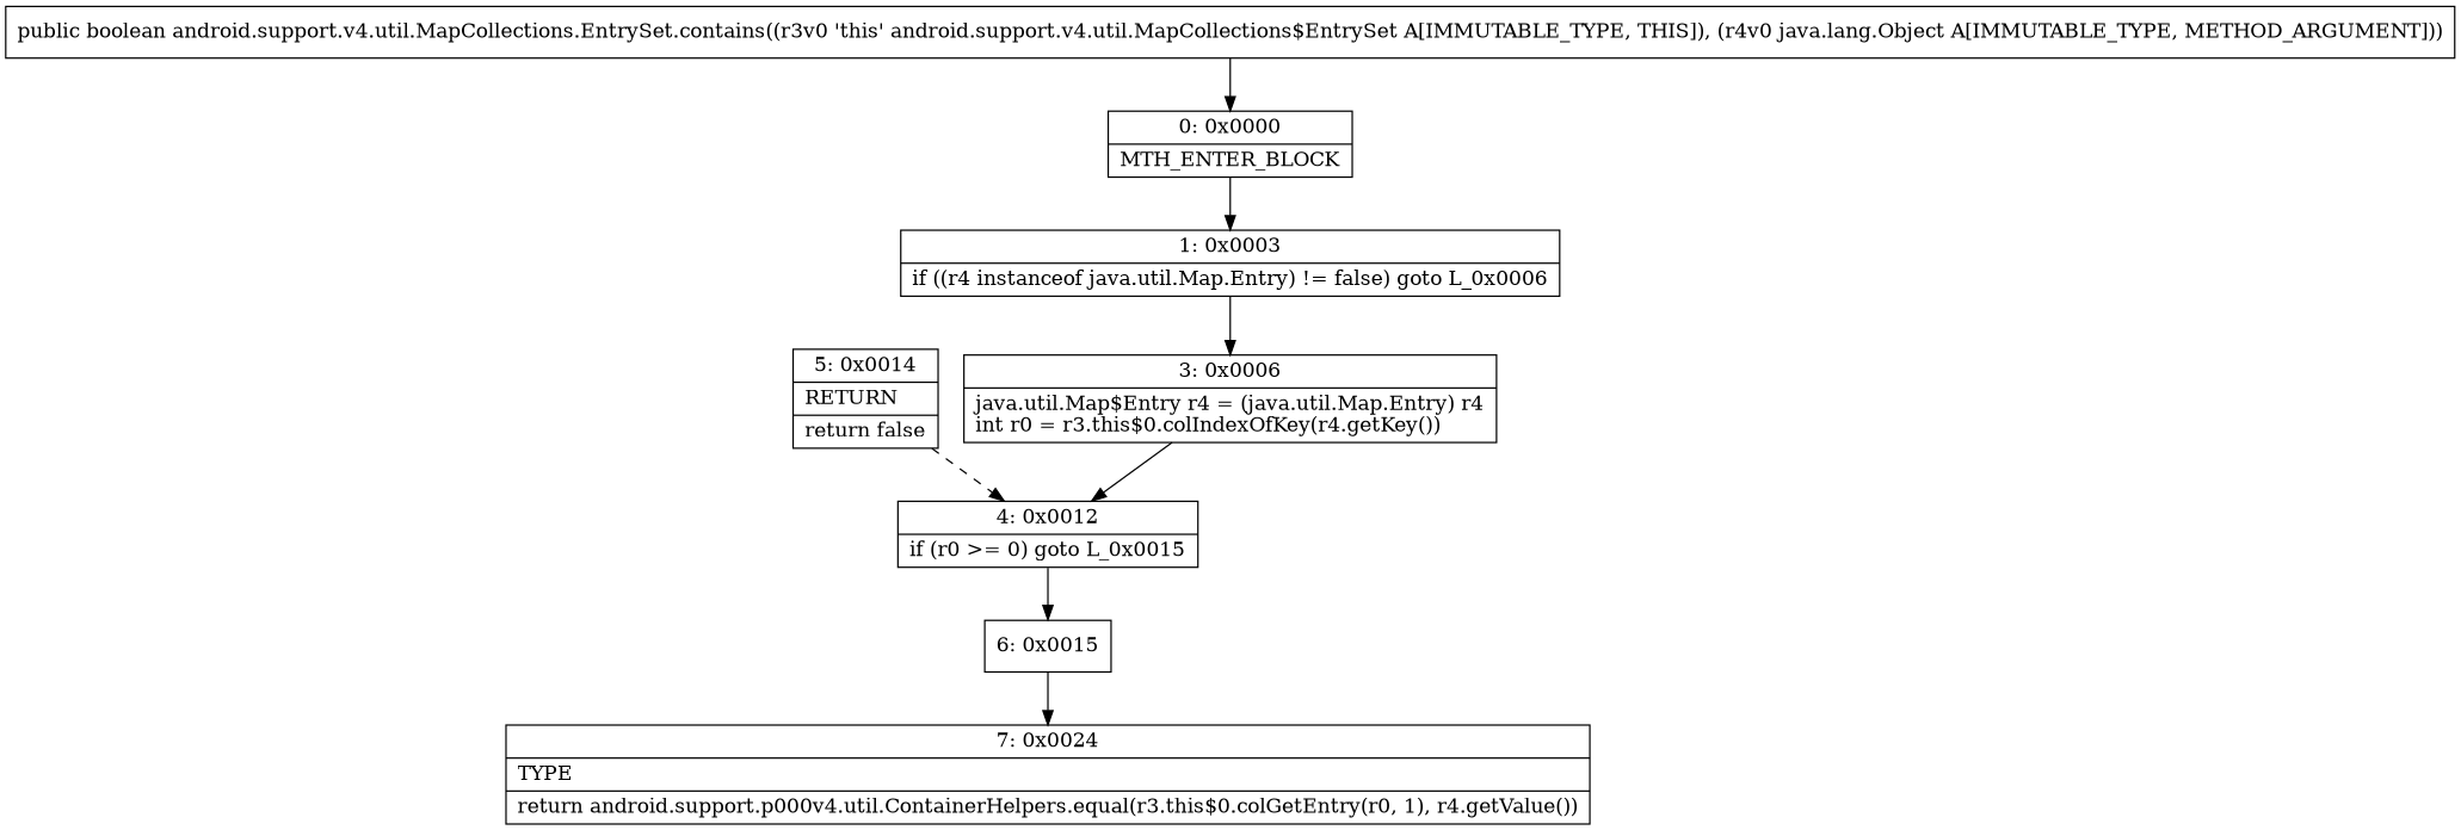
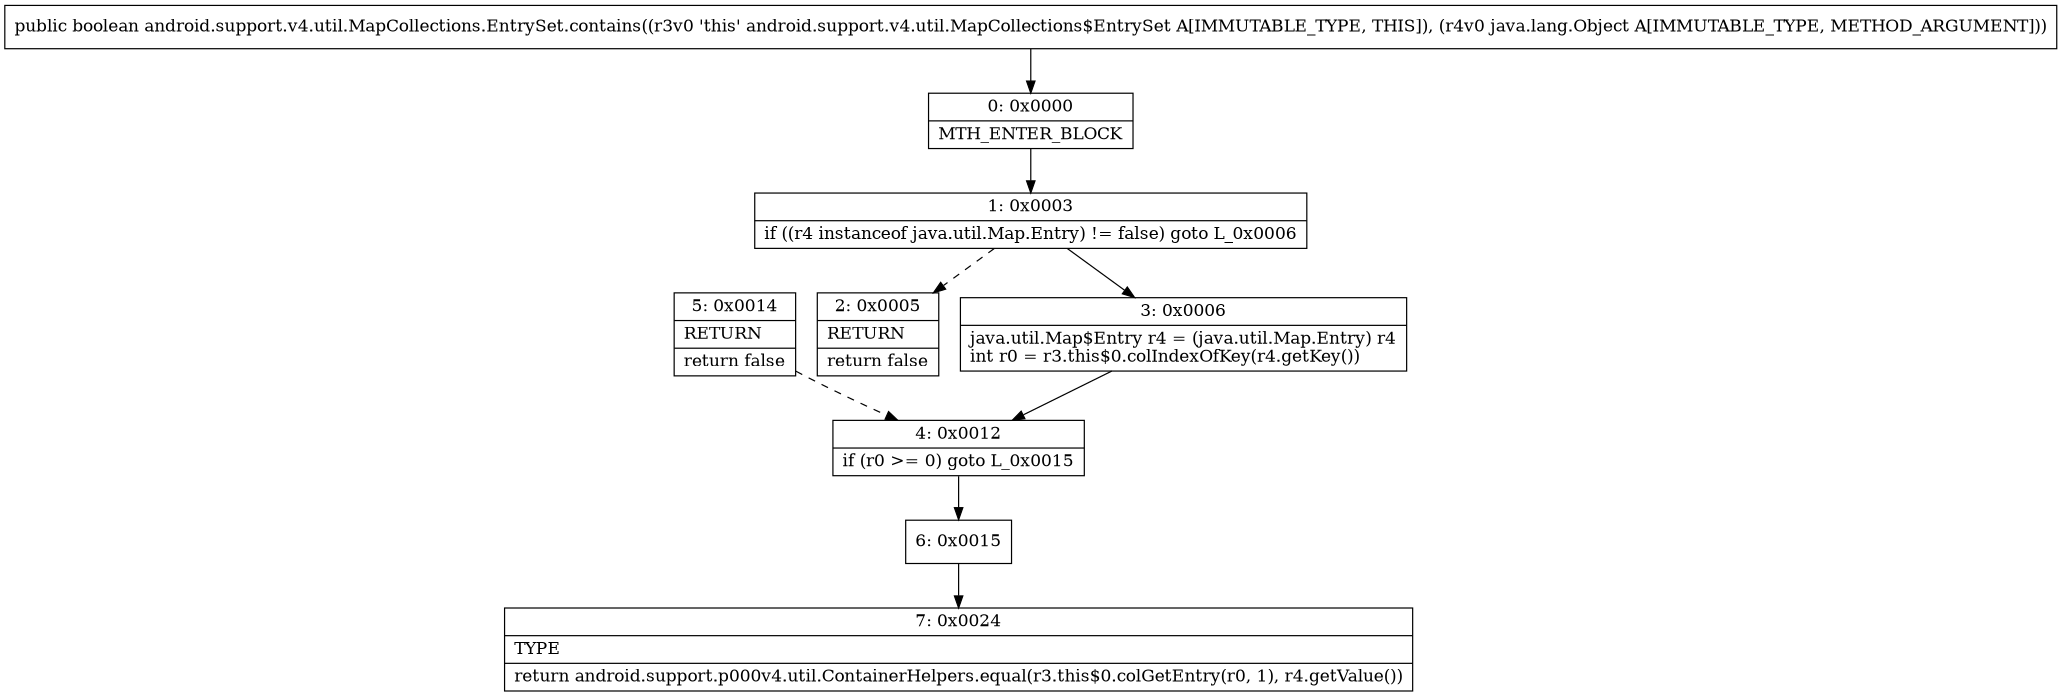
  digraph {
    node [shape=record]
    n1 [label="{0\:\ 0x0000|MTH_ENTER_BLOCK\l}"]
    n2 [label="{1\:\ 0x0003|if ((r4 instanceof java.util.Map.Entry) != false) goto L_0x0006\l}"]
+   n3 [label="{2\:\ 0x0005|RETURN\l|return false\l}"]
    n4 [label="{3\:\ 0x0006|java.util.Map$Entry r4 = (java.util.Map.Entry) r4\lint r0 = r3.this$0.colIndexOfKey(r4.getKey())\l}"]
    n5 [label="{4\:\ 0x0012|if (r0 \>= 0) goto L_0x0015\l}"]
    n6 [label="{6\:\ 0x0015}"]
    n7 [label="{5\:\ 0x0014|RETURN\l|return false\l}"]
    n8 [label="{7\:\ 0x0024|TYPE\l|return android.support.p000v4.util.ContainerHelpers.equal(r3.this$0.colGetEntry(r0, 1), r4.getValue())\l}"]
    n9 [label="{public boolean android.support.v4.util.MapCollections.EntrySet.contains((r3v0 'this' android.support.v4.util.MapCollections$EntrySet A[IMMUTABLE_TYPE, THIS]), (r4v0 java.lang.Object A[IMMUTABLE_TYPE, METHOD_ARGUMENT])) }"]
    n1 -> n2
+   n2 -> n3 [style=dashed]
    n2 -> n4
    n4 -> n5
    n5 -> n6
    n6 -> n8
    n7 -> n5 [style=dashed]
    n9 -> n1
  }
